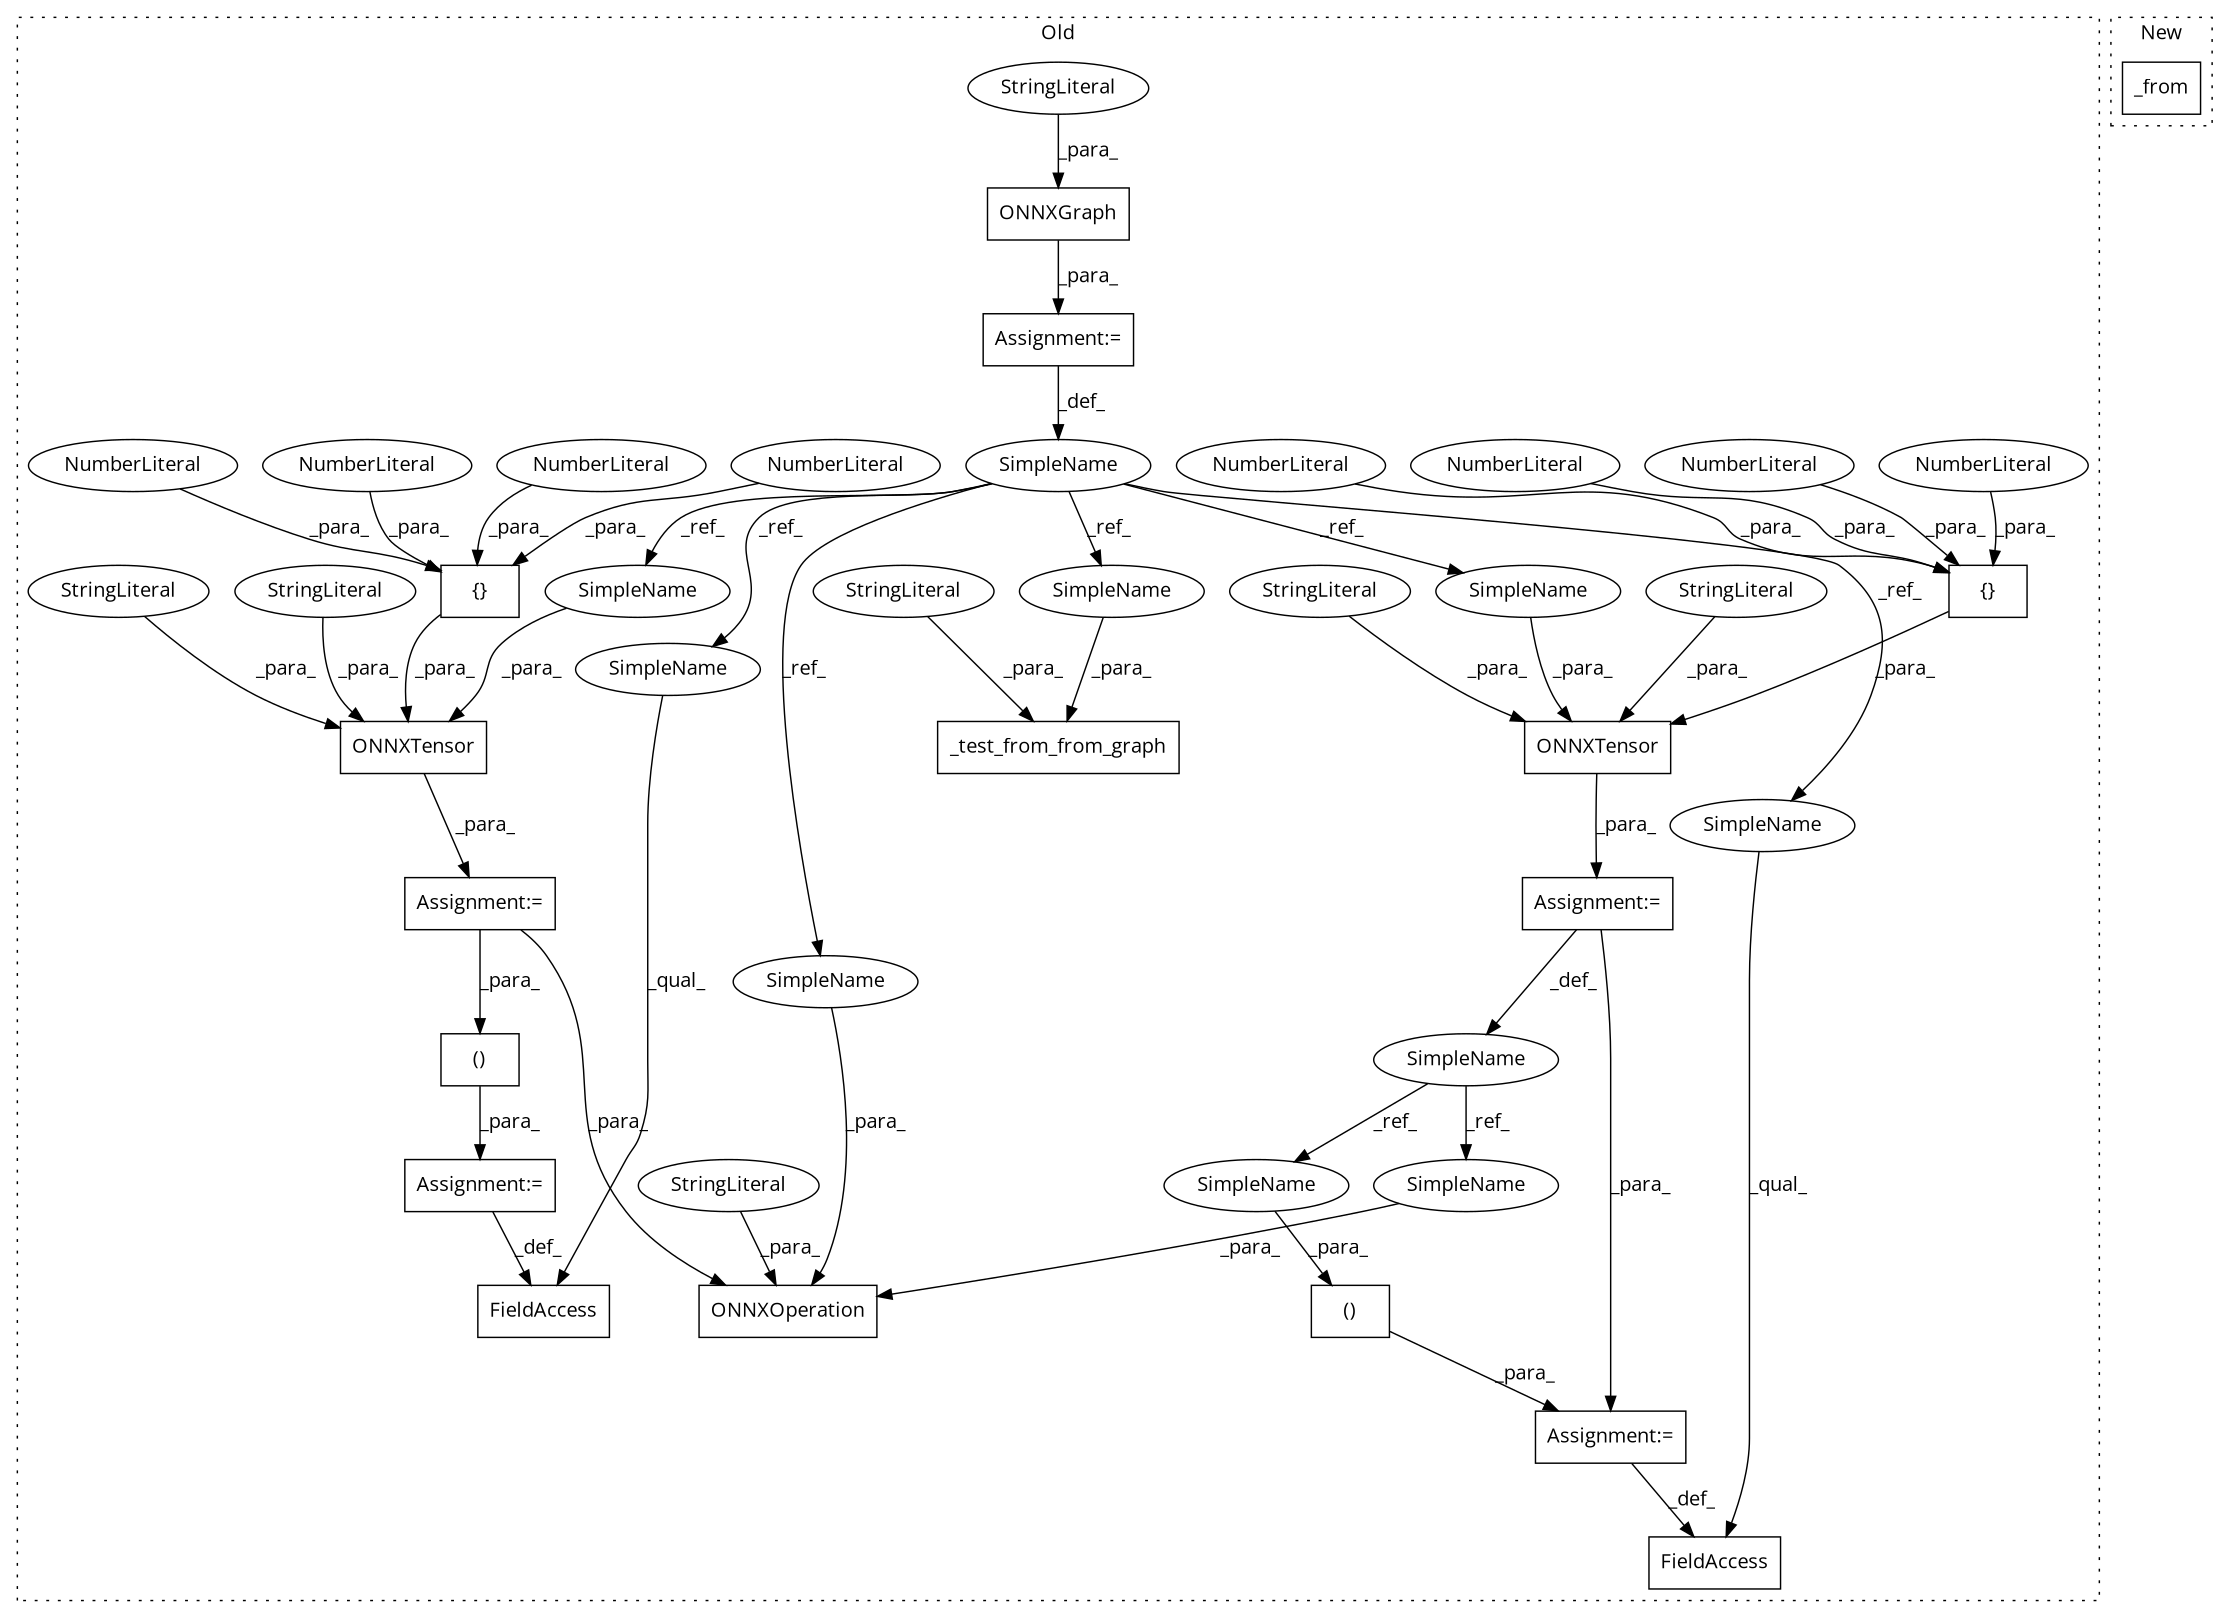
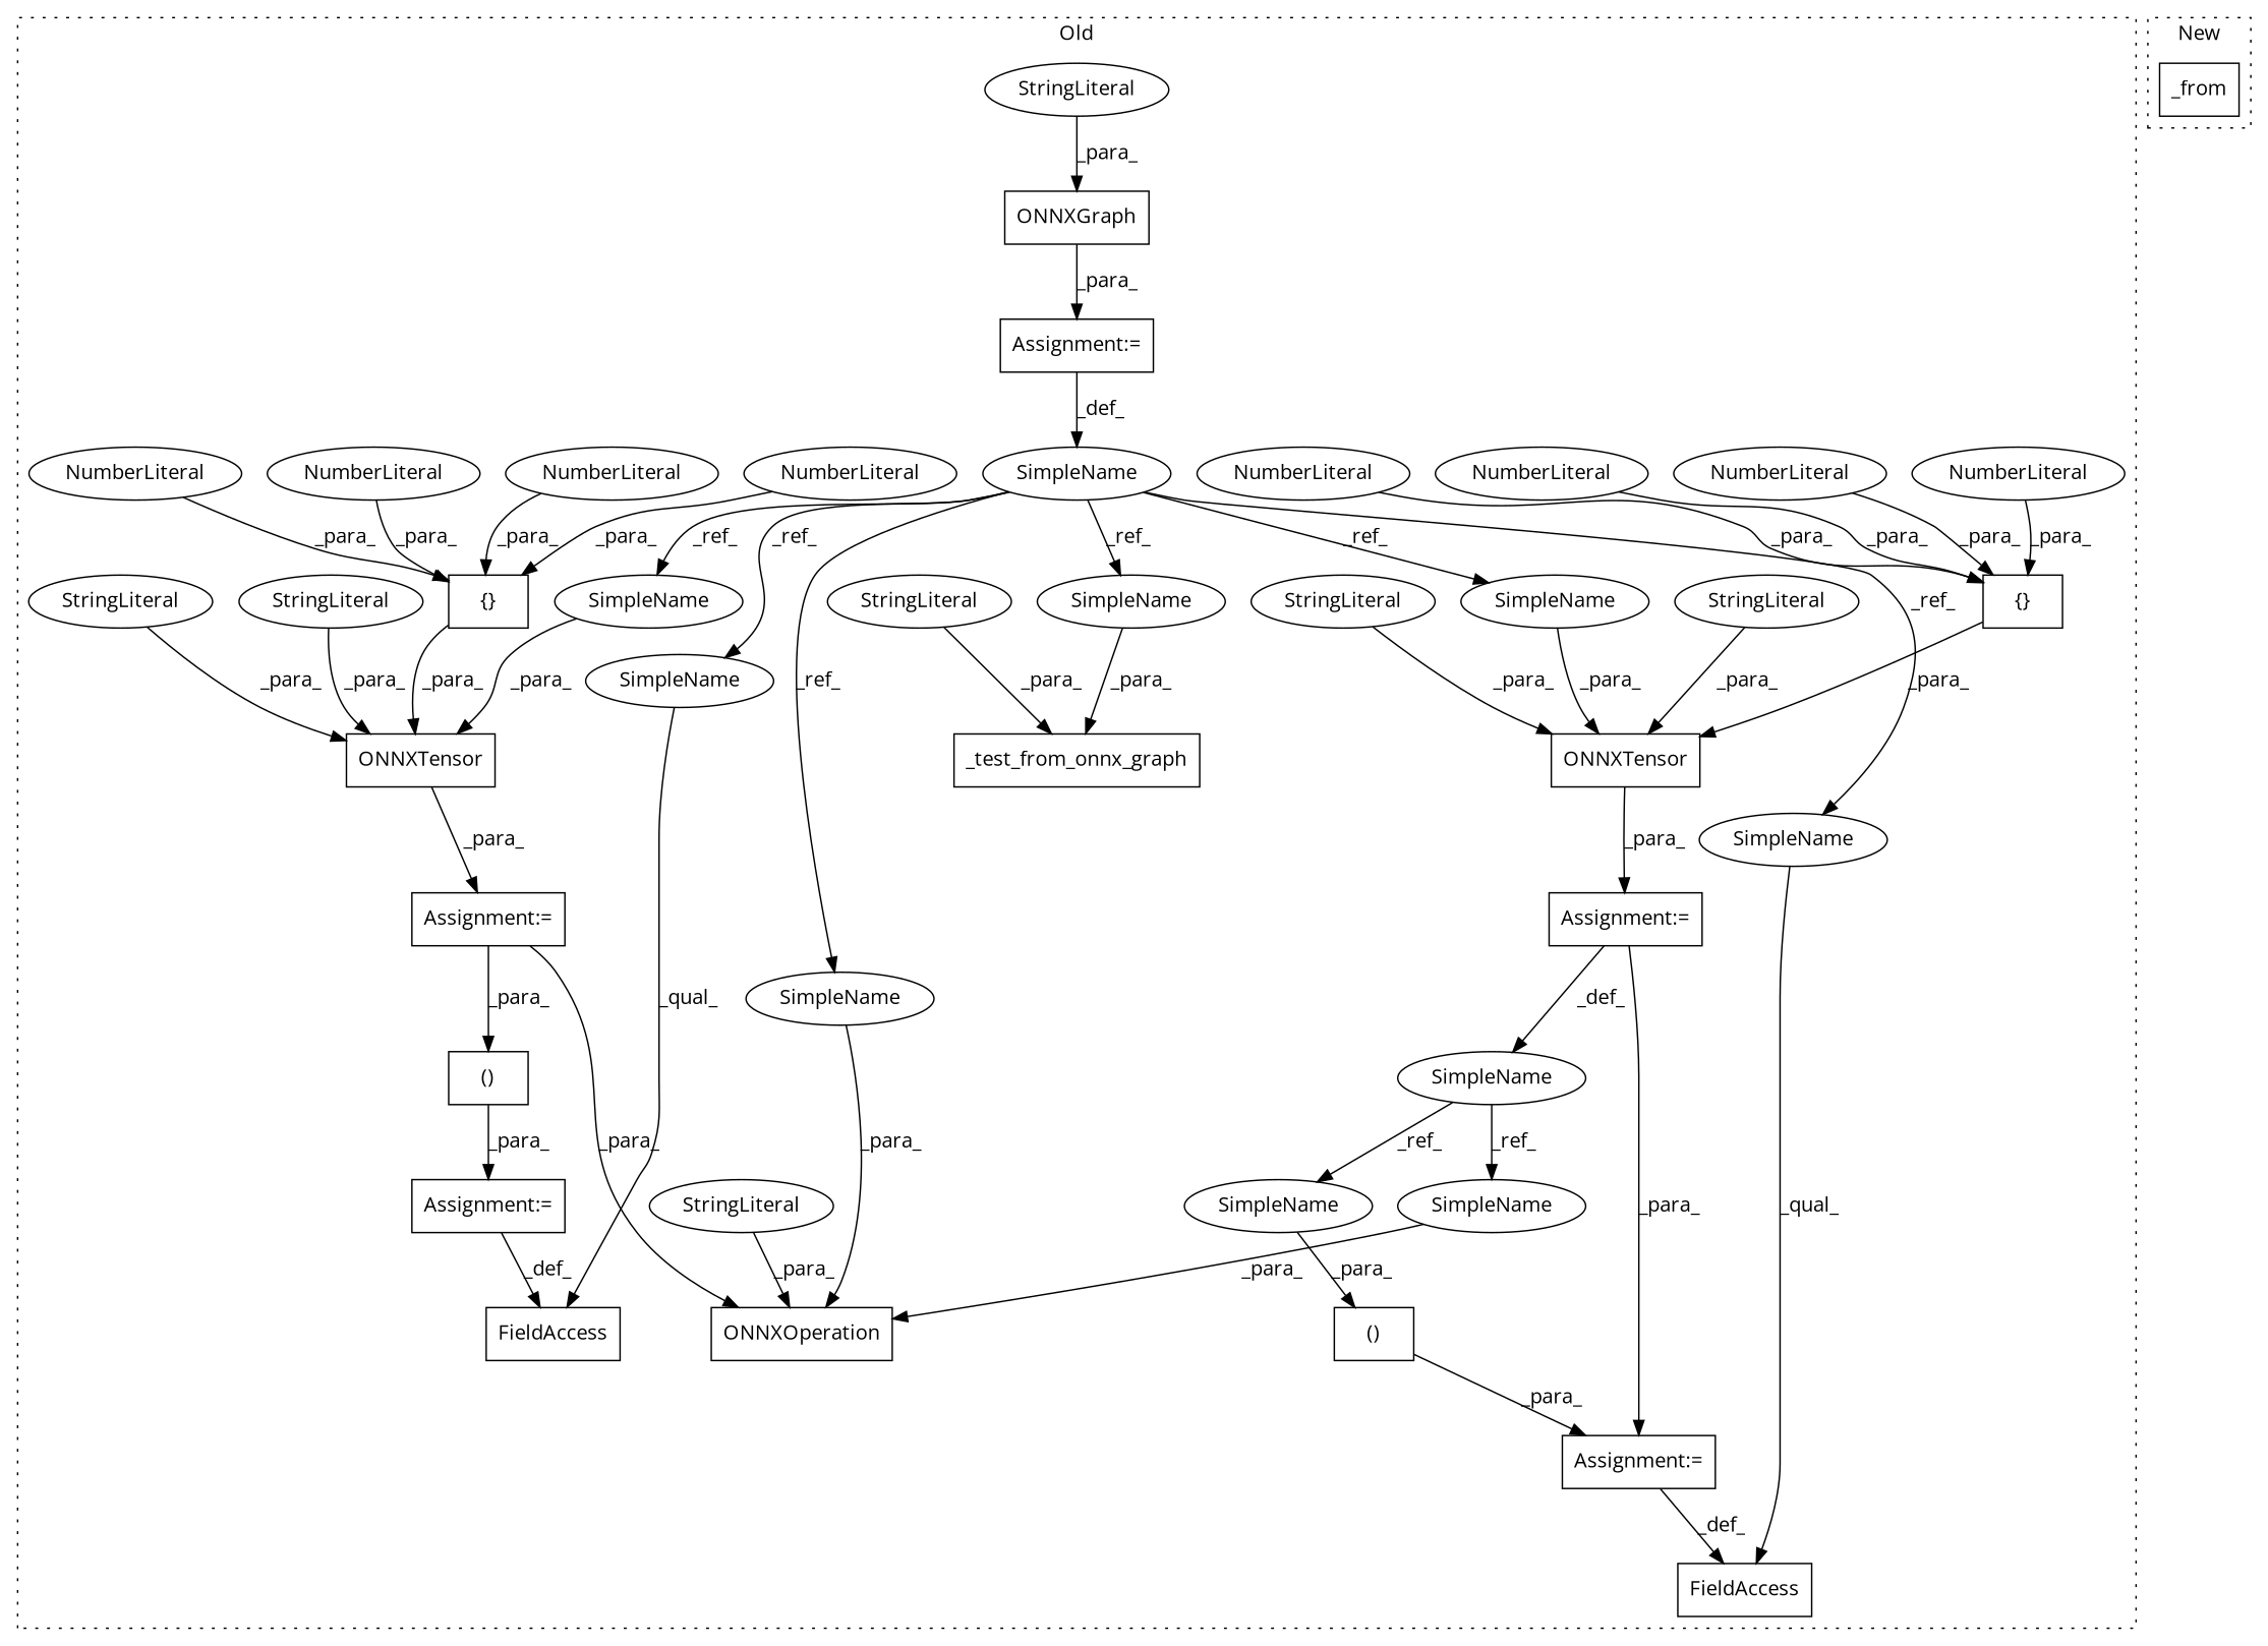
  digraph {
    fontname="Open Sans"
    node [a=42 fontname="Open Sans" l=1 s=18520 shape=ellipse]
    edge [fontname="Open Sans"]
    n1 [a=32 l="14,1" label=ONNXOperation s="18467,18513" shape=box]
    n2 [a=4 l="1,1" label="{}" s="18392,18400" shape=box]
    n3 [a=106 l=15 label="()" s=18534 shape=box]
    n4 [a=4 l="1,1" label="{}" s="18444,18452" shape=box]
    n5 [a=106 l=25 label="()" s=18571 shape=box]
    n6 [a=34 label=NumberLiteral s=18399]
    n7 [a=34 label=NumberLiteral s=18445]
    n8 [a=34 label=NumberLiteral s=18449]
    n9 [a=34 label=NumberLiteral s=18447]
    n10 [a=34 label=NumberLiteral s=18393]
    n11 [a=34 label=NumberLiteral s=18451]
    n12 [a=34 label=NumberLiteral s=18397]
    n13 [a=34 label=NumberLiteral s=18395]
    n14 [label=SimpleName s=18416]
    n15 [a=32 l="10,1" label=ONNXGraph s="18281,18305" shape=box]
-   n16 [a=32 l="22,1" label=_test_from_from_graph s="18608,18638" shape=box]
+   n16 [a=32 l="22,1" label=_test_from_onnx_graph s="18608,18638" shape=box]
    n17 [label=SimpleName s=18279]
    n18 [a=45 l=6 label=StringLiteral s=18483]
    n19 [a=45 l=6 label=StringLiteral s=18632]
    n20 [a=45 l=14 label=StringLiteral s=18291]
    n21 [a=22 l=8 label=FieldAccess shape=box]
    n22 [a=22 l=9 label=FieldAccess s=18556 shape=box]
    n23 [a=7 label="Assignment:=" s=18280 shape=box]
    n24 [a=7 l=6 label="Assignment:=" s=18565 shape=box]
    n25 [a=7 label="Assignment:=" s=18417 shape=box]
    n26 [a=7 label="Assignment:=" s=18365 shape=box]
    n27 [a=7 l=6 label="Assignment:=" s=18528 shape=box]
    n28 [a=32 l="11,1" label=ONNXTensor s="18418,18460" shape=box]
    n29 [a=45 l=6 label=StringLiteral s=18454]
    n30 [a=45 l=3 label=StringLiteral s=18431]
    n31 [a=32 l="11,1" label=ONNXTensor s="18366,18409" shape=box]
    n32 [a=45 l=7 label=StringLiteral s=18402]
    n33 [a=45 l=3 label=StringLiteral s=18379]
    n34 [label=SimpleName s=18512]
    n35 [label=SimpleName s=18595]
    n36 [label=SimpleName s=18556]
    n37 [label=SimpleName]
    n38 [label=SimpleName s=18481]
    n39 [label=SimpleName s=18377]
    n40 [label=SimpleName s=18630]
    n41 [label=SimpleName s=18429]
    n42 [a=32 l="6,1" label=_from s="20327,20368" shape=box]
    subgraph cluster_1 {
      label=Old
      style=dotted
      n1
      n2
      n3
      n4
      n5
      n6
      n7
      n8
      n9
      n10
      n11
      n12
      n13
      n14
      n15
      n16
      n17
      n18
      n19
      n20
      n21
      n22
      n23
      n24
      n25
      n26
      n27
      n28
      n29
      n30
      n31
      n32
      n33
      n34
      n35
      n36
      n37
      n38
      n39
      n40
      n41
    }
    subgraph cluster_2 {
      label=New
      style=dotted
      n42
    }
    n2 -> n31 [label=_para_]
    n3 -> n27 [label=_para_]
    n4 -> n28 [label=_para_]
    n5 -> n24 [label=_para_]
    n6 -> n2 [label=_para_]
    n7 -> n4 [label=_para_]
    n8 -> n4 [label=_para_]
    n9 -> n4 [label=_para_]
    n10 -> n2 [label=_para_]
    n11 -> n4 [label=_para_]
    n12 -> n2 [label=_para_]
    n13 -> n2 [label=_para_]
    n14 -> n34 [label=_ref_]
    n14 -> n35 [label=_ref_]
    n15 -> n23 [label=_para_]
    n17 -> n36 [label=_ref_]
    n17 -> n37 [label=_ref_]
    n17 -> n38 [label=_ref_]
    n17 -> n39 [label=_ref_]
    n17 -> n40 [label=_ref_]
    n17 -> n41 [label=_ref_]
    n18 -> n1 [label=_para_]
    n19 -> n16 [label=_para_]
    n20 -> n15 [label=_para_]
    n23 -> n17 [label=_def_]
    n24 -> n22 [label=_def_]
    n25 -> n14 [label=_def_]
    n25 -> n24 [label=_para_]
    n26 -> n1 [label=_para_]
    n26 -> n3 [label=_para_]
    n27 -> n21 [label=_def_]
    n28 -> n25 [label=_para_]
    n29 -> n28 [label=_para_]
    n30 -> n28 [label=_para_]
    n31 -> n26 [label=_para_]
    n32 -> n31 [label=_para_]
    n33 -> n31 [label=_para_]
    n34 -> n1 [label=_para_]
    n35 -> n5 [label=_para_]
    n36 -> n22 [label=_qual_]
    n37 -> n21 [label=_qual_]
    n38 -> n1 [label=_para_]
    n39 -> n31 [label=_para_]
    n40 -> n16 [label=_para_]
    n41 -> n28 [label=_para_]
  }
